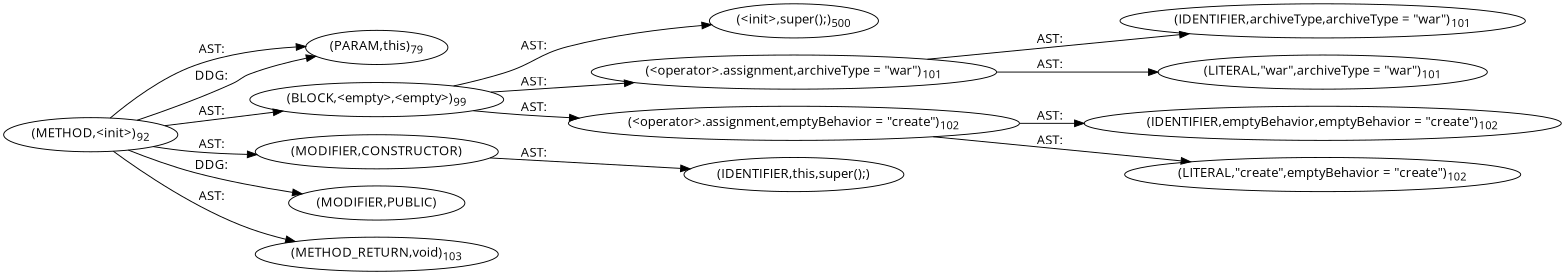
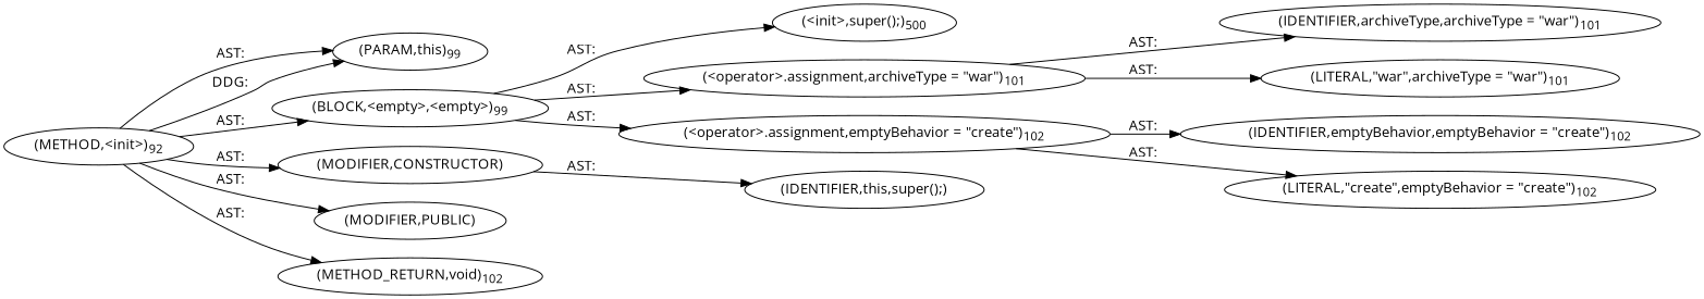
  digraph {
    fontname="Open Sans"
    rankdir=LR
    node [fontname="Open Sans"]
    edge [fontname="Open Sans"]
    n1 [label=<(METHOD,&lt;init&gt;)<SUB>92</SUB>>]
-   n2 [label=<(PARAM,this)<SUB>79</SUB>>]
+   n2 [label=<(PARAM,this)<SUB>99</SUB>>]
    n3 [label=<(BLOCK,&lt;empty&gt;,&lt;empty&gt;)<SUB>99</SUB>>]
    n4 [label=<(MODIFIER,CONSTRUCTOR)>]
    n5 [label=<(MODIFIER,PUBLIC)>]
-   n6 [label=<(METHOD_RETURN,void)<SUB>103</SUB>>]
+   n6 [label=<(METHOD_RETURN,void)<SUB>102</SUB>>]
    n7 [label=<(&lt;init&gt;,super();)<SUB>500</SUB>>]
    n8 [label=<(&lt;operator&gt;.assignment,archiveType = &quot;war&quot;)<SUB>101</SUB>>]
    n9 [label=<(&lt;operator&gt;.assignment,emptyBehavior = &quot;create&quot;)<SUB>102</SUB>>]
    n10 [label=<(IDENTIFIER,this,super();)>]
    n11 [label=<(IDENTIFIER,archiveType,archiveType = &quot;war&quot;)<SUB>101</SUB>>]
    n12 [label=<(LITERAL,&quot;war&quot;,archiveType = &quot;war&quot;)<SUB>101</SUB>>]
    n13 [label=<(IDENTIFIER,emptyBehavior,emptyBehavior = &quot;create&quot;)<SUB>102</SUB>>]
    n14 [label=<(LITERAL,&quot;create&quot;,emptyBehavior = &quot;create&quot;)<SUB>102</SUB>>]
    n1 -> n2 [label="AST: "]
    n1 -> n2 [label="DDG: "]
    n1 -> n3 [label="AST: "]
    n1 -> n4 [label="AST: "]
-   n1 -> n5 [label="DDG: "]
+   n1 -> n5 [label="AST: "]
    n1 -> n6 [label="AST: "]
    n3 -> n7 [label="AST: "]
    n3 -> n8 [label="AST: "]
    n3 -> n9 [label="AST: "]
    n4 -> n10 [label="AST: "]
    n8 -> n11 [label="AST: "]
    n8 -> n12 [label="AST: "]
    n9 -> n13 [label="AST: "]
    n9 -> n14 [label="AST: "]
  }
